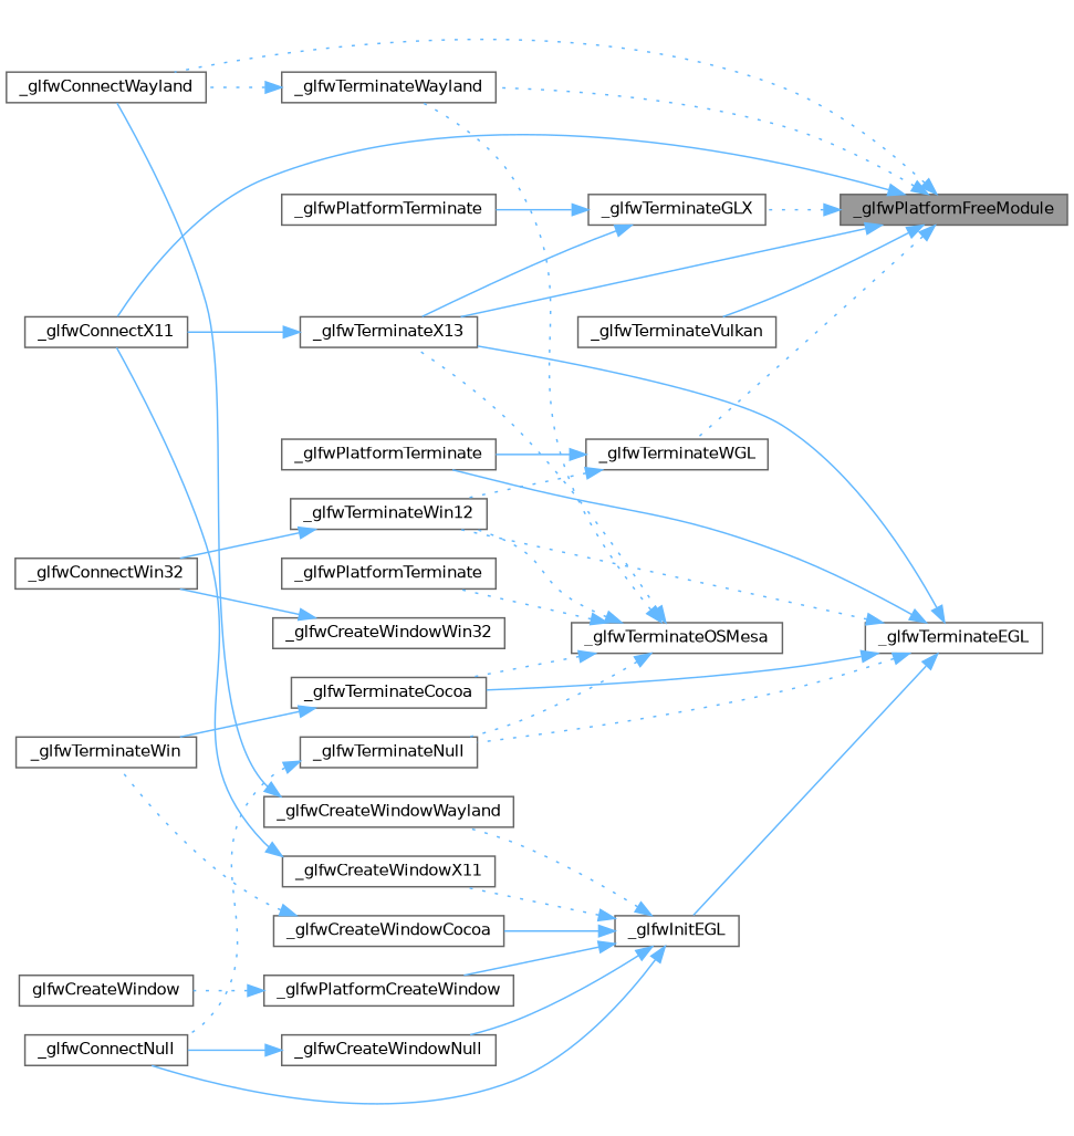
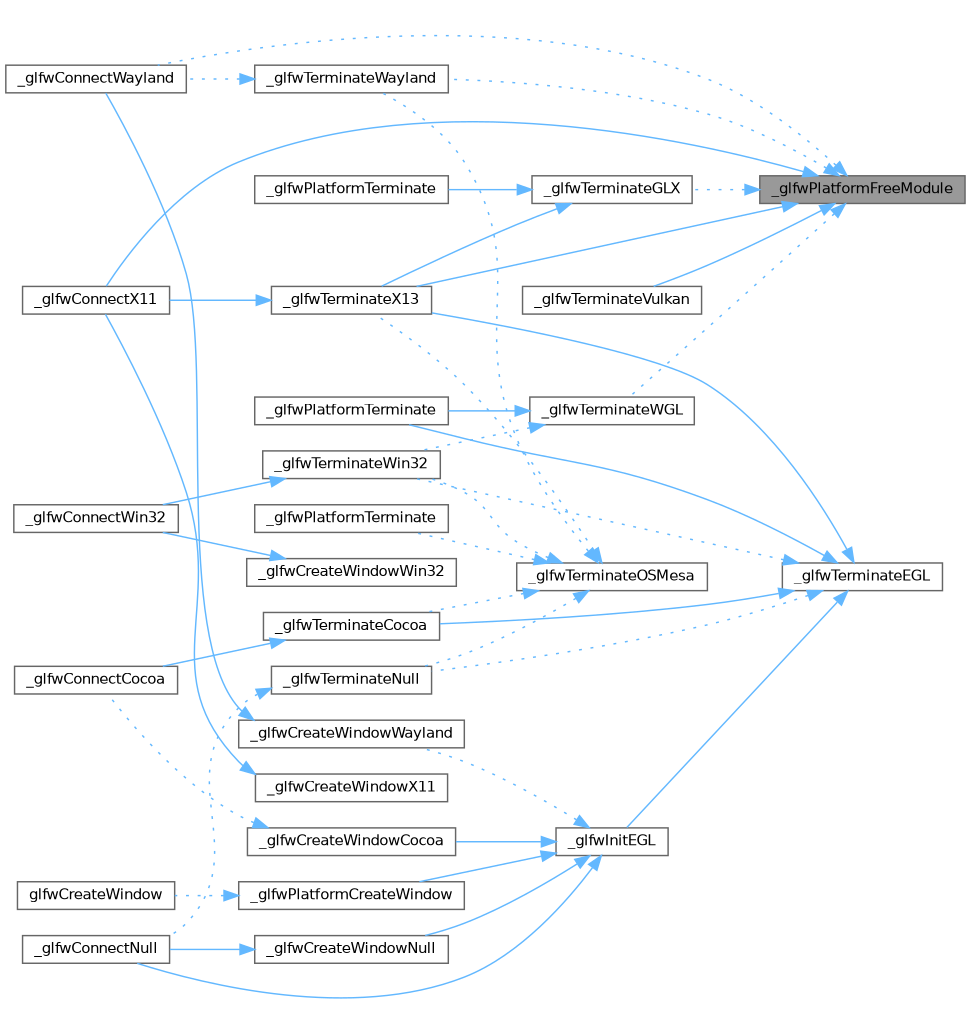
  digraph {
    rankdir=RL
    node [color=grey40 fillcolor=white fontname=Helvetica fontsize=10 shape=box style=filled]
    edge [color=steelblue1 dir=back fontname=Helvetica fontsize=10 labelfontname=Helvetica labelfontsize=10 style=solid]
    n1 [color=gray40 fillcolor=grey60 fontcolor=black height=0.2 label=_glfwPlatformFreeModule width=0.4]
    n2 [height=0.2 label=_glfwConnectWayland width=0.4]
    n3 [height=0.2 label=_glfwConnectX11 width=0.4]
    n4 [height=0.2 label=_glfwTerminateWayland width=0.4]
    n5 [height=0.2 label=_glfwTerminateX13 width=0.4]
    n6 [height=0.2 label=_glfwTerminateGLX width=0.4]
    n7 [height=0.2 label=_glfwTerminateVulkan width=0.4]
    n8 [height=0.2 label=_glfwTerminateWGL width=0.4]
    n9 [height=0.2 label=_glfwTerminateEGL width=0.4]
    n10 [height=0.2 label=_glfwInitEGL width=0.4]
    n11 [height=0.2 label=_glfwPlatformTerminate width=0.4]
    n12 [height=0.2 label=_glfwTerminateCocoa width=0.4]
    n13 [height=0.2 label=_glfwTerminateNull width=0.4]
-   n14 [height=0.2 label=_glfwTerminateWin12 width=0.4]
+   n14 [height=0.2 label=_glfwTerminateWin32 width=0.4]
    n15 [height=0.2 label=_glfwPlatformTerminate width=0.4]
    n16 [height=0.2 label=_glfwTerminateOSMesa width=0.4]
    n17 [height=0.2 label=_glfwPlatformTerminate width=0.4]
    n18 [height=0.2 label=_glfwCreateWindowCocoa width=0.4]
    n19 [height=0.2 label=_glfwCreateWindowNull width=0.4]
    n20 [height=0.2 label=_glfwCreateWindowWayland width=0.4]
    n21 [height=0.2 label=_glfwCreateWindowX11 width=0.4]
    n22 [height=0.2 label=_glfwPlatformCreateWindow width=0.4]
    n23 [height=0.2 label=_glfwConnectNull width=0.4]
-   n24 [height=0.2 label=_glfwTerminateWin width=0.4]
+   n24 [height=0.2 label=_glfwConnectCocoa width=0.4]
    n25 [height=0.2 label=_glfwConnectWin32 width=0.4]
    n26 [height=0.2 label=_glfwCreateWindowWin32 width=0.4]
    n27 [height=0.2 label=glfwCreateWindow width=0.4]
    n1 -> n2 [style=dotted]
    n1 -> n3
    n1 -> n4 [style=dotted]
    n1 -> n5
    n1 -> n6 [style=dotted]
    n1 -> n7
    n1 -> n8 [style=dotted]
    n4 -> n2 [style=dotted]
    n5 -> n3
    n6 -> n5
    n6 -> n15
    n8 -> n11
    n8 -> n14 [style=dotted]
    n9 -> n5
    n9 -> n10
    n9 -> n11
    n9 -> n12
    n9 -> n13 [style=dotted]
    n9 -> n14 [style=dotted]
    n10 -> n18
    n10 -> n19
    n10 -> n20 [style=dotted]
-   n10 -> n21 [style=dotted]
    n10 -> n22
    n10 -> n23
    n12 -> n24
    n13 -> n23 [style=dotted]
    n14 -> n25
    n16 -> n4 [style=dotted]
    n16 -> n5 [style=dotted]
    n16 -> n12 [style=dotted]
    n16 -> n13 [style=dotted]
    n16 -> n14 [style=dotted]
    n16 -> n17 [style=dotted]
    n18 -> n24 [style=dotted]
    n19 -> n23
    n20 -> n2
    n21 -> n3
    n22 -> n27 [style=dotted]
    n26 -> n25
  }
